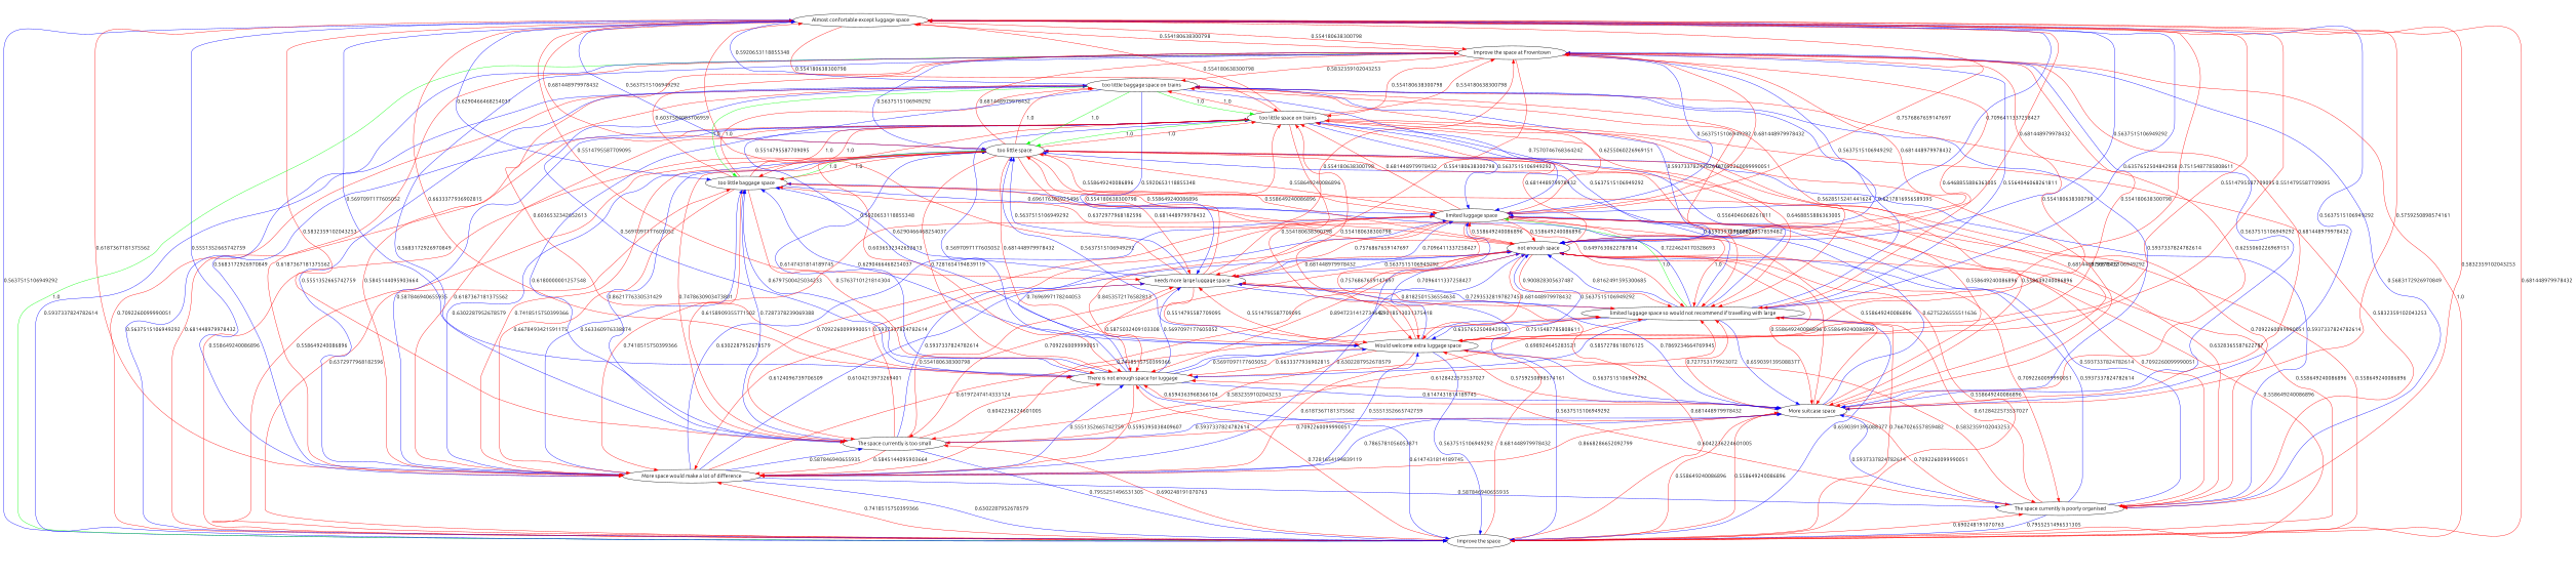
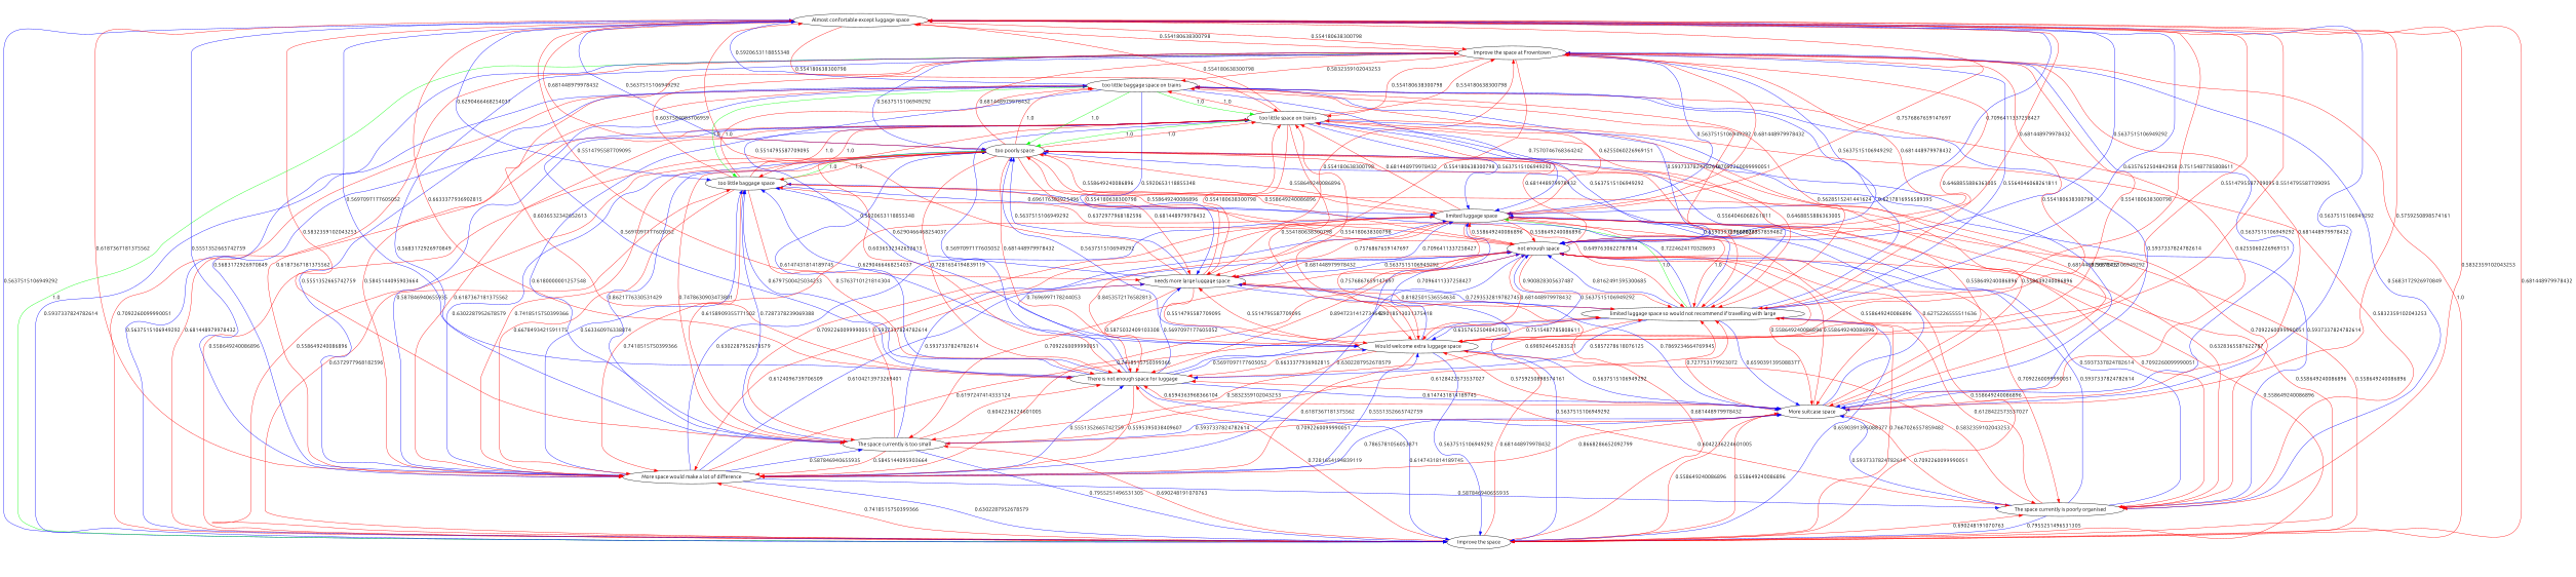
  digraph {
    fontname=Ubuntu
    node [fontname=Ubuntu]
    edge [color=red fontname=Ubuntu]
    "Almost confortable except luggage space"
    "Improve the space at Frowntown"
    "Improve the space"
    "More space would make a lot of difference"
    "More suitcase space"
    "The space currently is poorly organised"
    "The space currently is too small"
    "There is not enough space for luggage"
    "Would welcome extra luggage space"
    "limited luggage space so would not recommend if travelling with large"
    "limited luggage space"
    "needs more large luggage space"
    "not enough space"
    "too little baggage space"
-   "too little space"
+   "too little space" [label="too poorly space"]
    "too little space on trains"
    "too little baggage space on trains"
    "Almost confortable except luggage space" -> "Improve the space at Frowntown" [label=0.554180638300798]
    "Almost confortable except luggage space" -> "Improve the space" [color=blue label=0.5637515106949292]
    "Almost confortable except luggage space" -> "More space would make a lot of difference" [label=0.6187367181375562]
    "Almost confortable except luggage space" -> "More suitcase space" [color=blue label=0.5637515106949292]
    "Almost confortable except luggage space" -> "The space currently is poorly organised" [label=0.5832359102043253]
    "Almost confortable except luggage space" -> "The space currently is too small" [label=0.5832359102043253]
    "Almost confortable except luggage space" -> "There is not enough space for luggage" [label=0.6633377936902815]
    "Almost confortable except luggage space" -> "Would welcome extra luggage space" [label=0.5514795587709095]
    "Almost confortable except luggage space" -> "limited luggage space so would not recommend if travelling with large" [label=0.7515487785808611]
    "Almost confortable except luggage space" -> "limited luggage space" [color=blue label=0.7096411337258427]
    "Almost confortable except luggage space" -> "needs more large luggage space" [label=0.5514795587709095]
    "Almost confortable except luggage space" -> "not enough space" [color=blue label=0.5637515106949292]
    "Almost confortable except luggage space" -> "too little baggage space" [color=blue label=0.6290466468254037]
    "Almost confortable except luggage space" -> "too little space" [color=blue label=0.5637515106949292]
    "Almost confortable except luggage space" -> "too little space on trains" [label=0.554180638300798]
    "Improve the space at Frowntown" -> "Almost confortable except luggage space" [label=0.554180638300798]
    "Improve the space at Frowntown" -> "Improve the space" [color=green label=1.0]
    "Improve the space at Frowntown" -> "More space would make a lot of difference" [label=0.6187367181375562]
    "Improve the space at Frowntown" -> "More suitcase space" [color=blue label=0.5637515106949292]
    "Improve the space at Frowntown" -> "There is not enough space for luggage" [label=0.6036532342652613]
    "Improve the space at Frowntown" -> "Would welcome extra luggage space" [label=0.554180638300798]
    "Improve the space at Frowntown" -> "limited luggage space so would not recommend if travelling with large" [label=0.6468855886363005]
    "Improve the space at Frowntown" -> "limited luggage space" [color=blue label=0.5637515106949292]
    "Improve the space at Frowntown" -> "needs more large luggage space" [label=0.554180638300798]
    "Improve the space at Frowntown" -> "not enough space" [color=blue label=0.5637515106949292]
    "Improve the space at Frowntown" -> "too little space" [color=blue label=0.5637515106949292]
    "Improve the space at Frowntown" -> "too little space on trains" [label=0.554180638300798]
    "Improve the space at Frowntown" -> "too little baggage space on trains" [label=0.5832359102043253]
    "Improve the space" -> "Almost confortable except luggage space" [label=0.681448979978432]
    "Improve the space" -> "Improve the space at Frowntown" [label=1.0]
    "Improve the space" -> "More space would make a lot of difference" [label=0.7418515750399366]
    "Improve the space" -> "More suitcase space" [label=0.558649240086896]
    "Improve the space" -> "The space currently is poorly organised" [label=0.690248191070763]
    "Improve the space" -> "The space currently is too small" [label=0.690248191070763]
    "Improve the space" -> "There is not enough space for luggage" [label=0.7281654194839119]
    "Improve the space" -> "Would welcome extra luggage space" [label=0.681448979978432]
    "Improve the space" -> "limited luggage space so would not recommend if travelling with large" [label=0.7667026557859482]
    "Improve the space" -> "limited luggage space" [label=0.558649240086896]
    "Improve the space" -> "needs more large luggage space" [label=0.681448979978432]
    "Improve the space" -> "not enough space" [label=0.558649240086896]
    "Improve the space" -> "too little baggage space" [label=0.6372977968182596]
    "Improve the space" -> "too little space" [label=0.558649240086896]
    "Improve the space" -> "too little space on trains" [label=0.681448979978432]
    "Improve the space" -> "too little baggage space on trains" [label=0.7092260099990051]
    "More space would make a lot of difference" -> "Almost confortable except luggage space" [color=blue label=0.5551352665742759]
    "More space would make a lot of difference" -> "Improve the space at Frowntown" [color=blue label=0.5683172926970849]
    "More space would make a lot of difference" -> "Improve the space" [color=blue label=0.6302287952678579]
    "More space would make a lot of difference" -> "More suitcase space" [color=blue label=0.7865781056053871]
    "More space would make a lot of difference" -> "The space currently is poorly organised" [color=blue label=0.587846940655935]
    "More space would make a lot of difference" -> "The space currently is too small" [color=blue label=0.587846940655935]
    "More space would make a lot of difference" -> "There is not enough space for luggage" [color=blue label=0.5551352665742759]
    "More space would make a lot of difference" -> "Would welcome extra luggage space" [color=blue label=0.5551352665742759]
    "More space would make a lot of difference" -> "limited luggage space so would not recommend if travelling with large" [label=0.6197247414333124]
    "More space would make a lot of difference" -> "limited luggage space" [color=blue label=0.6302287952678579]
    "More space would make a lot of difference" -> "needs more large luggage space" [color=blue label=0.6104213973269401]
    "More space would make a lot of difference" -> "not enough space" [color=blue label=0.6302287952678579]
    "More space would make a lot of difference" -> "too little baggage space" [color=blue label=0.563360976338874]
    "More space would make a lot of difference" -> "too little space" [color=blue label=0.6302287952678579]
    "More space would make a lot of difference" -> "too little space on trains" [color=blue label=0.587846940655935]
    "More space would make a lot of difference" -> "too little baggage space on trains" [color=blue label=0.5551352665742759]
    "More suitcase space" -> "Almost confortable except luggage space" [label=0.5759250898574161]
    "More suitcase space" -> "Improve the space at Frowntown" [label=0.681448979978432]
    "More suitcase space" -> "Improve the space" [label=0.558649240086896]
    "More suitcase space" -> "More space would make a lot of difference" [label=0.8668286652092799]
    "More suitcase space" -> "The space currently is poorly organised" [label=0.7092260099990051]
    "More suitcase space" -> "The space currently is too small" [label=0.7092260099990051]
    "More suitcase space" -> "There is not enough space for luggage" [label=0.6594363968366104]
    "More suitcase space" -> "Would welcome extra luggage space" [label=0.5759250898574161]
    "More suitcase space" -> "limited luggage space so would not recommend if travelling with large" [label=0.727753179923072]
    "More suitcase space" -> "limited luggage space" [color=blue label=0.6275226555511636]
    "More suitcase space" -> "not enough space" [label=0.558649240086896]
    "More suitcase space" -> "too little space" [label=0.558649240086896]
    "More suitcase space" -> "too little space on trains" [label=0.681448979978432]
    "More suitcase space" -> "too little baggage space on trains" [label=0.6255060226969151]
    "The space currently is poorly organised" -> "Improve the space at Frowntown" [color=blue label=0.5683172926970849]
    "The space currently is poorly organised" -> "Improve the space" [color=blue label=0.7955251496531305]
    "The space currently is poorly organised" -> "More suitcase space" [color=blue label=0.5937337824782614]
    "The space currently is poorly organised" -> "There is not enough space for luggage" [label=0.6042236224601005]
    "The space currently is poorly organised" -> "limited luggage space so would not recommend if travelling with large" [label=0.6128422573537027]
    "The space currently is poorly organised" -> "limited luggage space" [color=blue label=0.5937337824782614]
    "The space currently is poorly organised" -> "not enough space" [color=blue label=0.5937337824782614]
    "The space currently is poorly organised" -> "too little space" [color=blue label=0.5937337824782614]
    "The space currently is too small" -> "Improve the space at Frowntown" [color=blue label=0.5683172926970849]
    "The space currently is too small" -> "Improve the space" [color=blue label=0.7955251496531305]
    "The space currently is too small" -> "More space would make a lot of difference" [label=0.5845144095903664]
    "The space currently is too small" -> "More suitcase space" [color=blue label=0.5937337824782614]
    "The space currently is too small" -> "There is not enough space for luggage" [label=0.6042236224601005]
    "The space currently is too small" -> "limited luggage space so would not recommend if travelling with large" [label=0.6128422573537027]
    "The space currently is too small" -> "limited luggage space" [label=0.5937337824782614]
    "The space currently is too small" -> "not enough space" [color=blue label=0.5937337824782614]
    "The space currently is too small" -> "too little baggage space" [color=blue label=0.7287378239069388]
    "The space currently is too small" -> "too little space" [color=blue label=0.8621776330531429]
    "The space currently is too small" -> "too little space on trains" [color=blue label=0.6180000001257548]
    "There is not enough space for luggage" -> "Almost confortable except luggage space" [color=blue label=0.5697097177605052]
    "There is not enough space for luggage" -> "Improve the space" [color=blue label=0.6147431814189745]
    "There is not enough space for luggage" -> "More space would make a lot of difference" [label=0.5595395038409607]
    "There is not enough space for luggage" -> "More suitcase space" [color=blue label=0.6147431814189745]
    "There is not enough space for luggage" -> "Would welcome extra luggage space" [color=blue label=0.5697097177605052]
    "There is not enough space for luggage" -> "limited luggage space so would not recommend if travelling with large" [label=0.698924645283521]
    "There is not enough space for luggage" -> "limited luggage space" [color=blue label=0.7696997178244053]
    "There is not enough space for luggage" -> "needs more large luggage space" [color=blue label=0.5697097177605052]
    "There is not enough space for luggage" -> "not enough space" [color=blue label=0.9018513031375418]
    "There is not enough space for luggage" -> "too little baggage space" [color=blue label=0.6797500425034233]
    "There is not enough space for luggage" -> "too little space" [color=blue label=0.6147431814189745]
    "There is not enough space for luggage" -> "too little space on trains" [color=blue label=0.5697097177605052]
    "There is not enough space for luggage" -> "too little baggage space on trains" [color=blue label=0.5697097177605052]
    "Would welcome extra luggage space" -> "Almost confortable except luggage space" [label=0.5514795587709095]
    "Would welcome extra luggage space" -> "Improve the space at Frowntown" [label=0.554180638300798]
    "Would welcome extra luggage space" -> "Improve the space" [color=blue label=0.5637515106949292]
    "Would welcome extra luggage space" -> "More space would make a lot of difference" [label=0.6187367181375562]
    "Would welcome extra luggage space" -> "More suitcase space" [color=blue label=0.5637515106949292]
    "Would welcome extra luggage space" -> "The space currently is poorly organised" [label=0.5832359102043253]
    "Would welcome extra luggage space" -> "The space currently is too small" [label=0.5832359102043253]
    "Would welcome extra luggage space" -> "There is not enough space for luggage" [label=0.6633377936902815]
    "Would welcome extra luggage space" -> "limited luggage space so would not recommend if travelling with large" [label=0.7515487785808611]
    "Would welcome extra luggage space" -> "limited luggage space" [color=blue label=0.7096411337258427]
    "Would welcome extra luggage space" -> "needs more large luggage space" [label=0.5514795587709095]
    "Would welcome extra luggage space" -> "not enough space" [color=blue label=0.5637515106949292]
    "Would welcome extra luggage space" -> "too little baggage space" [color=blue label=0.6290466468254037]
    "Would welcome extra luggage space" -> "too little space" [color=blue label=0.5637515106949292]
    "Would welcome extra luggage space" -> "too little space on trains" [label=0.554180638300798]
    "limited luggage space so would not recommend if travelling with large" -> "Almost confortable except luggage space" [color=blue label=0.6357652504842958]
    "limited luggage space so would not recommend if travelling with large" -> "Improve the space at Frowntown" [color=blue label=0.5564046068261811]
    "limited luggage space so would not recommend if travelling with large" -> "Improve the space" [color=blue label=0.6590391395088377]
    "limited luggage space so would not recommend if travelling with large" -> "More suitcase space" [color=blue label=0.6590391395088377]
    "limited luggage space so would not recommend if travelling with large" -> "There is not enough space for luggage" [color=blue label=0.5857278618076125]
    "limited luggage space so would not recommend if travelling with large" -> "Would welcome extra luggage space" [color=blue label=0.6357652504842958]
    "limited luggage space so would not recommend if travelling with large" -> "limited luggage space" [color=green label=1.0]
    "limited luggage space so would not recommend if travelling with large" -> "needs more large luggage space" [color=blue label=0.7293532819782745]
    "limited luggage space so would not recommend if travelling with large" -> "not enough space" [color=blue label=0.8162491595300685]
    "limited luggage space so would not recommend if travelling with large" -> "too little baggage space" [color=blue label=0.7224624170328693]
    "limited luggage space so would not recommend if travelling with large" -> "too little space" [color=blue label=0.6590391395088377]
    "limited luggage space so would not recommend if travelling with large" -> "too little space on trains" [color=blue label=0.5564046068261811]
    "limited luggage space so would not recommend if travelling with large" -> "too little baggage space on trains" [color=blue label=0.6217816956589395]
    "limited luggage space" -> "Almost confortable except luggage space" [label=0.7576867659147697]
    "limited luggage space" -> "Improve the space at Frowntown" [label=0.681448979978432]
    "limited luggage space" -> "Improve the space" [label=0.558649240086896]
    "limited luggage space" -> "More space would make a lot of difference" [label=0.7418515750399366]
    "limited luggage space" -> "More suitcase space" [label=0.558649240086896]
    "limited luggage space" -> "The space currently is poorly organised" [label=0.7092260099990051]
    "limited luggage space" -> "The space currently is too small" [label=0.7092260099990051]
    "limited luggage space" -> "There is not enough space for luggage" [label=0.8453572176582813]
    "limited luggage space" -> "Would welcome extra luggage space" [label=0.7576867659147697]
    "limited luggage space" -> "limited luggage space so would not recommend if travelling with large" [label=1.0]
    "limited luggage space" -> "needs more large luggage space" [label=0.7576867659147697]
    "limited luggage space" -> "not enough space" [label=0.558649240086896]
    "limited luggage space" -> "too little space" [label=0.558649240086896]
    "limited luggage space" -> "too little space on trains" [label=0.681448979978432]
    "limited luggage space" -> "too little baggage space on trains" [label=0.6255060226969151]
    "needs more large luggage space" -> "Almost confortable except luggage space" [label=0.5514795587709095]
    "needs more large luggage space" -> "Improve the space at Frowntown" [label=0.554180638300798]
    "needs more large luggage space" -> "Improve the space" [color=blue label=0.5637515106949292]
    "needs more large luggage space" -> "More space would make a lot of difference" [label=0.6124096739706509]
    "needs more large luggage space" -> "More suitcase space" [color=blue label=0.7869234664769945]
    "needs more large luggage space" -> "There is not enough space for luggage" [label=0.5875032409103308]
    "needs more large luggage space" -> "Would welcome extra luggage space" [label=0.5514795587709095]
    "needs more large luggage space" -> "limited luggage space so would not recommend if travelling with large" [label=0.8182501536554634]
    "needs more large luggage space" -> "limited luggage space" [color=blue label=0.7096411337258427]
    "needs more large luggage space" -> "not enough space" [color=blue label=0.5637515106949292]
    "needs more large luggage space" -> "too little baggage space" [color=blue label=0.6290466468254037]
    "needs more large luggage space" -> "too little space" [color=blue label=0.5637515106949292]
    "needs more large luggage space" -> "too little space on trains" [label=0.554180638300798]
    "not enough space" -> "Almost confortable except luggage space" [label=0.681448979978432]
    "not enough space" -> "Improve the space at Frowntown" [label=0.681448979978432]
    "not enough space" -> "Improve the space" [label=0.558649240086896]
    "not enough space" -> "More space would make a lot of difference" [label=0.7418515750399366]
    "not enough space" -> "More suitcase space" [label=0.558649240086896]
    "not enough space" -> "The space currently is poorly organised" [label=0.7092260099990051]
    "not enough space" -> "The space currently is too small" [label=0.7092260099990051]
    "not enough space" -> "There is not enough space for luggage" [label=0.8947231412734642]
    "not enough space" -> "Would welcome extra luggage space" [label=0.681448979978432]
    "not enough space" -> "limited luggage space so would not recommend if travelling with large" [label=0.900828305637487]
    "not enough space" -> "limited luggage space" [label=0.558649240086896]
    "not enough space" -> "needs more large luggage space" [label=0.681448979978432]
    "not enough space" -> "too little baggage space" [label=0.6372977968182596]
    "not enough space" -> "too little space" [label=0.558649240086896]
    "not enough space" -> "too little space on trains" [label=0.681448979978432]
    "not enough space" -> "too little baggage space on trains" [label=0.7092260099990051]
    "too little baggage space" -> "Improve the space at Frowntown" [label=0.6037584083706959]
    "too little baggage space" -> "More space would make a lot of difference" [label=0.6678493421591175]
    "too little baggage space" -> "The space currently is poorly organised" [label=0.6328365587622787]
    "too little baggage space" -> "The space currently is too small" [label=0.6158909355771502]
    "too little baggage space" -> "There is not enough space for luggage" [label=0.5763710121814304]
    "too little baggage space" -> "limited luggage space so would not recommend if travelling with large" [label=0.6497630622787814]
    "too little baggage space" -> "limited luggage space" [color=blue label=0.696176382925496]
    "too little baggage space" -> "too little space" [color=green label=1.0]
    "too little baggage space" -> "too little space on trains" [label=1.0]
    "too little baggage space" -> "too little baggage space on trains" [label=1.0]
    "too little space" -> "Almost confortable except luggage space" [label=0.681448979978432]
    "too little space" -> "Improve the space at Frowntown" [label=0.681448979978432]
    "too little space" -> "Improve the space" [label=0.558649240086896]
    "too little space" -> "More space would make a lot of difference" [label=0.7418515750399366]
    "too little space" -> "More suitcase space" [label=0.558649240086896]
    "too little space" -> "The space currently is poorly organised" [label=0.7092260099990051]
    "too little space" -> "The space currently is too small" [label=0.7478630903473801]
    "too little space" -> "There is not enough space for luggage" [label=0.7281654194839119]
    "too little space" -> "Would welcome extra luggage space" [label=0.681448979978432]
    "too little space" -> "limited luggage space so would not recommend if travelling with large" [label=0.7667026557859482]
    "too little space" -> "limited luggage space" [label=0.558649240086896]
    "too little space" -> "needs more large luggage space" [label=0.681448979978432]
    "too little space" -> "not enough space" [label=0.558649240086896]
    "too little space" -> "too little baggage space" [label=1.0]
    "too little space" -> "too little space on trains" [label=1.0]
    "too little space" -> "too little baggage space on trains" [label=1.0]
    "too little space on trains" -> "Almost confortable except luggage space" [label=0.554180638300798]
    "too little space on trains" -> "Improve the space at Frowntown" [label=0.554180638300798]
    "too little space on trains" -> "Improve the space" [color=blue label=0.5637515106949292]
    "too little space on trains" -> "More space would make a lot of difference" [label=0.6187367181375562]
-   "too little space on trains" -> "More suitcase space" [label=0.5637515106949292]
+   "too little space on trains" -> "More suitcase space" [color=blue label=0.5637515106949292]
    "too little space on trains" -> "The space currently is poorly organised" [label=0.5832359102043253]
    "too little space on trains" -> "There is not enough space for luggage" [label=0.6036532342652613]
    "too little space on trains" -> "Would welcome extra luggage space" [label=0.554180638300798]
    "too little space on trains" -> "limited luggage space so would not recommend if travelling with large" [label=0.6468855886363005]
    "too little space on trains" -> "limited luggage space" [color=blue label=0.5637515106949292]
-   "The space currently is too small" -> "needs more large luggage space" [label=0.554180638300798]
+   "too little space on trains" -> "needs more large luggage space" [label=0.554180638300798]
    "too little space on trains" -> "not enough space" [color=blue label=0.5637515106949292]
    "too little space on trains" -> "too little baggage space" [label=1.0]
    "too little space on trains" -> "too little space" [color=green label=1.0]
    "too little space on trains" -> "too little baggage space on trains" [label=1.0]
    "too little baggage space on trains" -> "Almost confortable except luggage space" [color=blue label=0.5920653118855348]
    "too little baggage space on trains" -> "Improve the space" [color=blue label=0.5937337824782614]
    "too little baggage space on trains" -> "More space would make a lot of difference" [label=0.5845144095903664]
    "too little baggage space on trains" -> "More suitcase space" [color=blue label=0.5937337824782614]
    "too little baggage space on trains" -> "Would welcome extra luggage space" [color=blue label=0.5920653118855348]
    "too little baggage space on trains" -> "limited luggage space so would not recommend if travelling with large" [label=0.5628515241441624]
    "too little baggage space on trains" -> "limited luggage space" [color=blue label=0.7570746768364242]
    "too little baggage space on trains" -> "needs more large luggage space" [color=blue label=0.5920653118855348]
    "too little baggage space on trains" -> "not enough space" [color=blue label=0.5937337824782614]
    "too little baggage space on trains" -> "too little baggage space" [color=green label=1.0]
    "too little baggage space on trains" -> "too little space" [color=green label=1.0]
    "too little baggage space on trains" -> "too little space on trains" [color=green label=1.0]
  }
